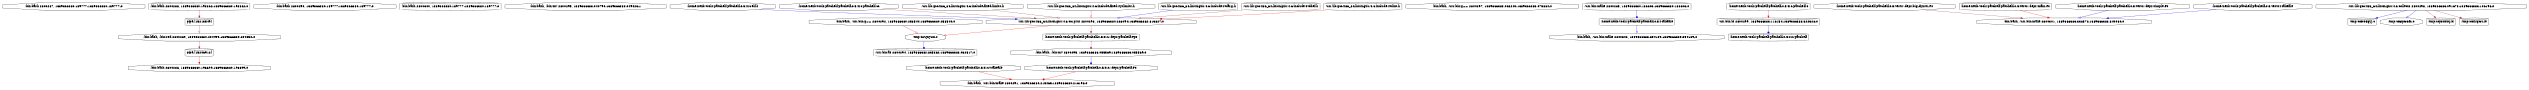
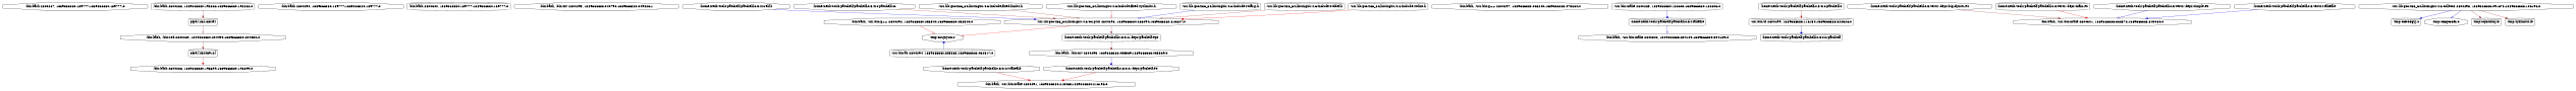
  digraph {
    rankdir=TB
    node [shape=octagon]
    edge [arrowhead=normal color=brown]
    "/bin/bash 2800287, 1389366380.189777:1389366380.189777-0"
    "/bin/bash 2800288, 1389366380.198862:1389366380.198862-0" [shape=cylinder]
    "pipe:[15213549]" [shape=cylinder]
    "/bin/bash, /bin/sed 2800289, 1389366380.204499:1389366380.204850-0"
    "/bin/bash 2800290, 1389366380.189777:1389366380.189777-0"
    "/bin/bash 2800300, 1389366380.189777:1389366380.189777-0" [shape=cylinder]
    "/bin/bash, /bin/mv 2800295, 1389366383.040790:1389366383.049423-1"
    "/bin/bash, /bin/mv 2800295, 1389366383.055569:1389366383.055569-0"
    "/home/nexb/tools/patchelf/patchelf-0.5/src/.deps/patchelf.Po"
    "/bin/bash, /usr/bin/make 2800291, 1389366380.215465:1389366380.216198-0"
    "pipe:[15206912]" [shape=cylinder]
    "/bin/bash 2800286, 1389366380.196699:1389366380.196699-0"
    "/bin/bash, /usr/bin/g++ 2800292, 1389366380.258544:1389366380.258544-0"
    "/tmp/ccSJnJSm.s"
    "/usr/bin/as 2800294, 1389366382.835362:1389366383.032517-0" [shape=cylinder]
    "/bin/bash, /usr/bin/g++ 2800297, 1389366383.068240:1389366383.075884-0"
    "/home/nexb/tools/patchelf/patchelf-0.5/Makefile" [shape=cylinder]
    "/bin/bash, /usr/bin/make 2800302, 1389366383.354189:1389366383.354189-0"
    "/usr/bin/make 2800285, 1389366380.186603:1389366380.186603-0" [shape=cylinder]
    "/home/nexb/tools/patchelf/patchelf-0.5/src/.deps/patchelf.Tpo" [shape=cylinder]
    "/home/nexb/tools/patchelf/patchelf-0.5/src/Makefile"
    "/home/nexb/tools/patchelf/patchelf-0.5/src/elf.h"
    "/usr/lib/gcc/x86_64-linux-gnu/4.6/cc1plus 2800293, 1389366380.268494:1389366382.813827-0"
    "/home/nexb/tools/patchelf/patchelf-0.5/src/patchelf.cc"
    "/home/nexb/tools/patchelf/patchelf-0.5/src/patchelf.o" [shape=cylinder]
    "/usr/bin/ld 2800299, 1389366383.116154:1389366383.322328-0" [shape=cylinder]
    "/home/nexb/tools/patchelf/patchelf-0.5/src/patchelf" [shape=cylinder]
    "/home/nexb/tools/patchelf/patchelf-0.5/tests/.deps/big-dynstr.Po"
    "/bin/bash, /usr/bin/make 2800301, 1389366383.338572:1389366383.340080-0"
    "/home/nexb/tools/patchelf/patchelf-0.5/tests/.deps/main.Po" [shape=cylinder]
    "/home/nexb/tools/patchelf/patchelf-0.5/tests/.deps/simple.Po"
    "/home/nexb/tools/patchelf/patchelf-0.5/tests/Makefile"
    "/tmp/ccDO5gyj.c" [shape=cylinder]
    "/usr/lib/gcc/x86_64-linux-gnu/4.6/collect2 2800298, 1389366383.091673:1389366383.106196-0"
    "/tmp/ccHpGGfn.o"
    "/tmp/ccj50xXq.ld" [shape=cylinder]
-   "/tmp/ccxlsgGu.le" [shape=cylinder]
+   "/tmp/ccxlsgGu.le" [shape=cylinder label="/tmp/syslimits.le"]
    "/usr/lib/gcc/x86_64-linux-gnu/4.6/include-fixed/limits.h"
    "/usr/lib/gcc/x86_64-linux-gnu/4.6/include-fixed/syslimits.h"
    "/usr/lib/gcc/x86_64-linux-gnu/4.6/include/stdarg.h" [shape=cylinder]
    "/usr/lib/gcc/x86_64-linux-gnu/4.6/include/stddef.h" [shape=cylinder]
    "/usr/lib/gcc/x86_64-linux-gnu/4.6/include/stdint.h" [shape=cylinder]
    "/bin/bash 2800288, 1389366380.198862:1389366380.198862-0" -> "pipe:[15213549]"
    "pipe:[15213549]" -> "/bin/bash, /bin/sed 2800289, 1389366380.204499:1389366380.204850-0" [arrowhead=onormal]
    "/bin/bash, /bin/sed 2800289, 1389366380.204499:1389366380.204850-0" -> "pipe:[15206912]"
    "/bin/bash, /bin/mv 2800295, 1389366383.055569:1389366383.055569-0" -> "/home/nexb/tools/patchelf/patchelf-0.5/src/.deps/patchelf.Po" [arrowhead=dot color=blue]
    "/home/nexb/tools/patchelf/patchelf-0.5/src/.deps/patchelf.Po" -> "/bin/bash, /usr/bin/make 2800291, 1389366380.215465:1389366380.216198-0" [arrowhead=dot color=red]
    "pipe:[15206912]" -> "/bin/bash 2800286, 1389366380.196699:1389366380.196699-0" [color=red]
    "/bin/bash, /usr/bin/g++ 2800292, 1389366380.258544:1389366380.258544-0" -> "/tmp/ccSJnJSm.s" [arrowhead=onormal color=red]
-   "/tmp/ccSJnJSm.s" -> "/usr/bin/as 2800294, 1389366382.835362:1389366383.032517-0" [arrowhead=dot color=blue]
+   "/usr/bin/as 2800294, 1389366382.835362:1389366383.032517-0" -> "/tmp/ccSJnJSm.s" [arrowhead=dot color=blue]
    "/home/nexb/tools/patchelf/patchelf-0.5/Makefile" -> "/bin/bash, /usr/bin/make 2800302, 1389366383.354189:1389366383.354189-0" [arrowhead=onormal color=blue]
    "/usr/bin/make 2800285, 1389366380.186603:1389366380.186603-0" -> "/home/nexb/tools/patchelf/patchelf-0.5/Makefile" [arrowhead=dot color=blue]
    "/home/nexb/tools/patchelf/patchelf-0.5/src/.deps/patchelf.Tpo" -> "/bin/bash, /bin/mv 2800295, 1389366383.055569:1389366383.055569-0" [arrowhead=dot]
    "/home/nexb/tools/patchelf/patchelf-0.5/src/Makefile" -> "/bin/bash, /usr/bin/make 2800291, 1389366380.215465:1389366380.216198-0" [color=red]
    "/home/nexb/tools/patchelf/patchelf-0.5/src/elf.h" -> "/usr/lib/gcc/x86_64-linux-gnu/4.6/cc1plus 2800293, 1389366380.268494:1389366382.813827-0" [color=blue]
    "/usr/lib/gcc/x86_64-linux-gnu/4.6/cc1plus 2800293, 1389366380.268494:1389366382.813827-0" -> "/tmp/ccSJnJSm.s" [arrowhead=onormal color=red]
    "/usr/lib/gcc/x86_64-linux-gnu/4.6/cc1plus 2800293, 1389366380.268494:1389366382.813827-0" -> "/home/nexb/tools/patchelf/patchelf-0.5/src/.deps/patchelf.Tpo"
    "/home/nexb/tools/patchelf/patchelf-0.5/src/patchelf.cc" -> "/usr/lib/gcc/x86_64-linux-gnu/4.6/cc1plus 2800293, 1389366380.268494:1389366382.813827-0"
    "/home/nexb/tools/patchelf/patchelf-0.5/src/patchelf.o" -> "/usr/bin/ld 2800299, 1389366383.116154:1389366383.322328-0" [color=red]
    "/usr/bin/ld 2800299, 1389366383.116154:1389366383.322328-0" -> "/home/nexb/tools/patchelf/patchelf-0.5/src/patchelf" [arrowhead=dot color=blue]
    "/home/nexb/tools/patchelf/patchelf-0.5/tests/.deps/big-dynstr.Po" -> "/bin/bash, /usr/bin/make 2800301, 1389366383.338572:1389366383.340080-0"
    "/home/nexb/tools/patchelf/patchelf-0.5/tests/.deps/main.Po" -> "/bin/bash, /usr/bin/make 2800301, 1389366383.338572:1389366383.340080-0" [color=red]
    "/home/nexb/tools/patchelf/patchelf-0.5/tests/.deps/simple.Po" -> "/bin/bash, /usr/bin/make 2800301, 1389366383.338572:1389366383.340080-0" [arrowhead=onormal color=blue]
    "/home/nexb/tools/patchelf/patchelf-0.5/tests/Makefile" -> "/bin/bash, /usr/bin/make 2800301, 1389366383.338572:1389366383.340080-0" [color=blue]
    "/usr/lib/gcc/x86_64-linux-gnu/4.6/collect2 2800298, 1389366383.091673:1389366383.106196-0" -> "/tmp/ccDO5gyj.c" [color=blue]
    "/usr/lib/gcc/x86_64-linux-gnu/4.6/collect2 2800298, 1389366383.091673:1389366383.106196-0" -> "/tmp/ccHpGGfn.o" [arrowhead=onormal color=blue]
    "/usr/lib/gcc/x86_64-linux-gnu/4.6/collect2 2800298, 1389366383.091673:1389366383.106196-0" -> "/tmp/ccj50xXq.ld"
    "/usr/lib/gcc/x86_64-linux-gnu/4.6/collect2 2800298, 1389366383.091673:1389366383.106196-0" -> "/tmp/ccxlsgGu.le"
    "/usr/lib/gcc/x86_64-linux-gnu/4.6/include-fixed/limits.h" -> "/usr/lib/gcc/x86_64-linux-gnu/4.6/cc1plus 2800293, 1389366380.268494:1389366382.813827-0" [arrowhead=onormal]
    "/usr/lib/gcc/x86_64-linux-gnu/4.6/include-fixed/syslimits.h" -> "/usr/lib/gcc/x86_64-linux-gnu/4.6/cc1plus 2800293, 1389366380.268494:1389366382.813827-0" [arrowhead=onormal color=red]
    "/usr/lib/gcc/x86_64-linux-gnu/4.6/include/stdarg.h" -> "/usr/lib/gcc/x86_64-linux-gnu/4.6/cc1plus 2800293, 1389366380.268494:1389366382.813827-0" [arrowhead=onormal color=blue]
    "/usr/lib/gcc/x86_64-linux-gnu/4.6/include/stddef.h" -> "/usr/lib/gcc/x86_64-linux-gnu/4.6/cc1plus 2800293, 1389366380.268494:1389366382.813827-0" [arrowhead=onormal]
    "/usr/lib/gcc/x86_64-linux-gnu/4.6/include/stdint.h" -> "/usr/lib/gcc/x86_64-linux-gnu/4.6/cc1plus 2800293, 1389366380.268494:1389366382.813827-0" [arrowhead=dot color=red]
  }
